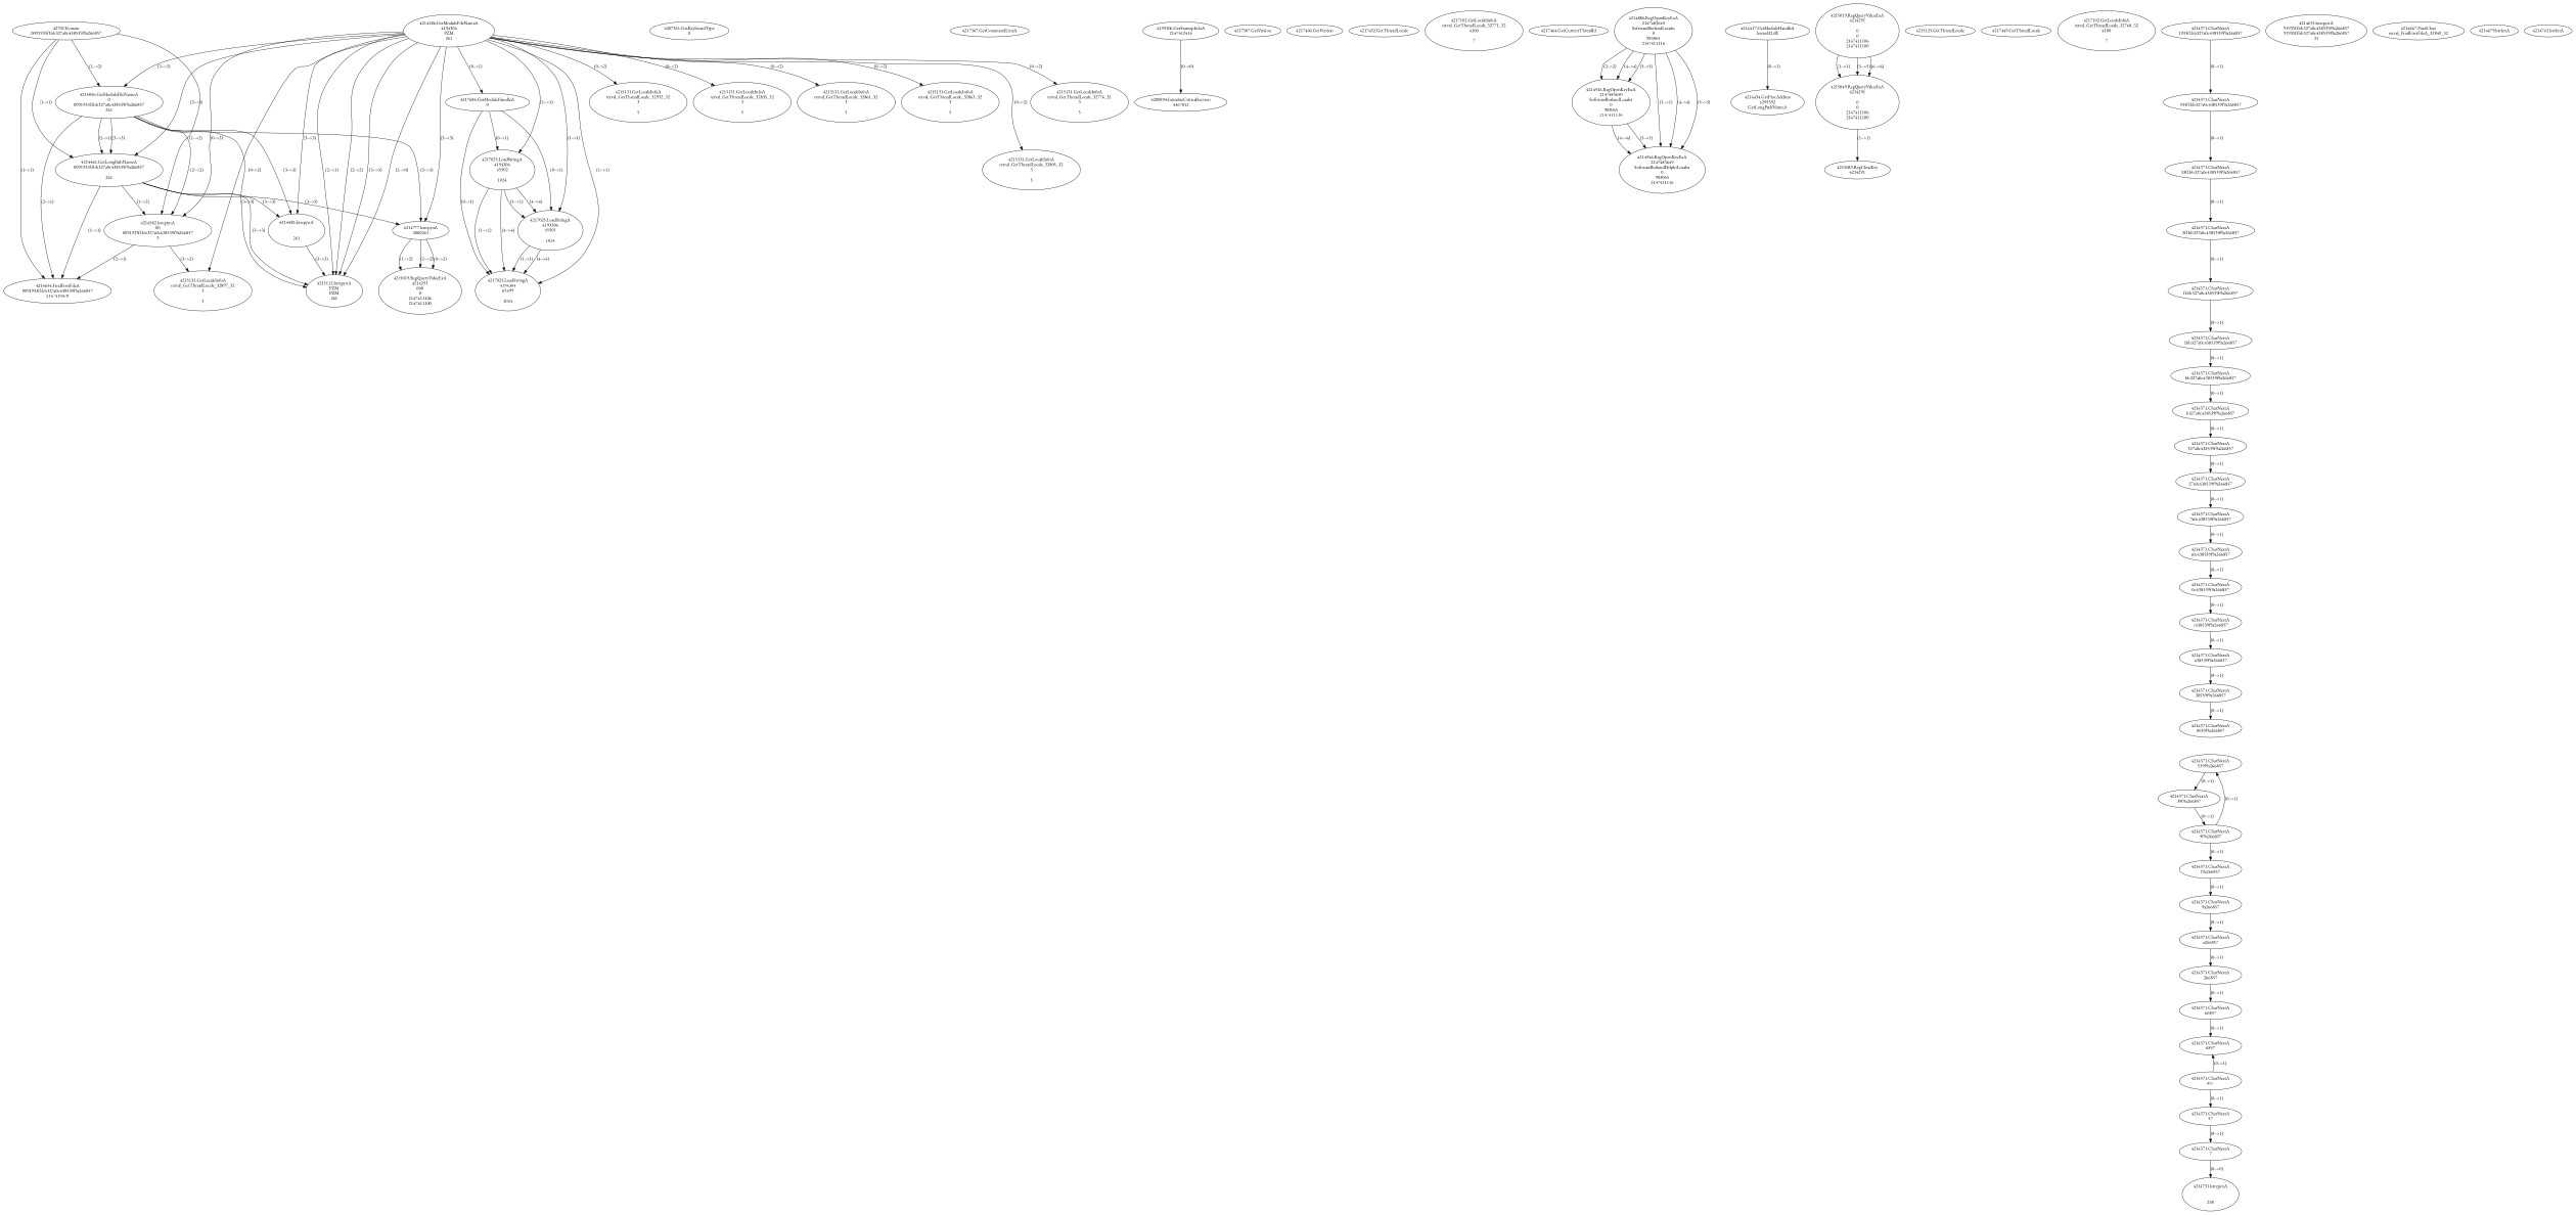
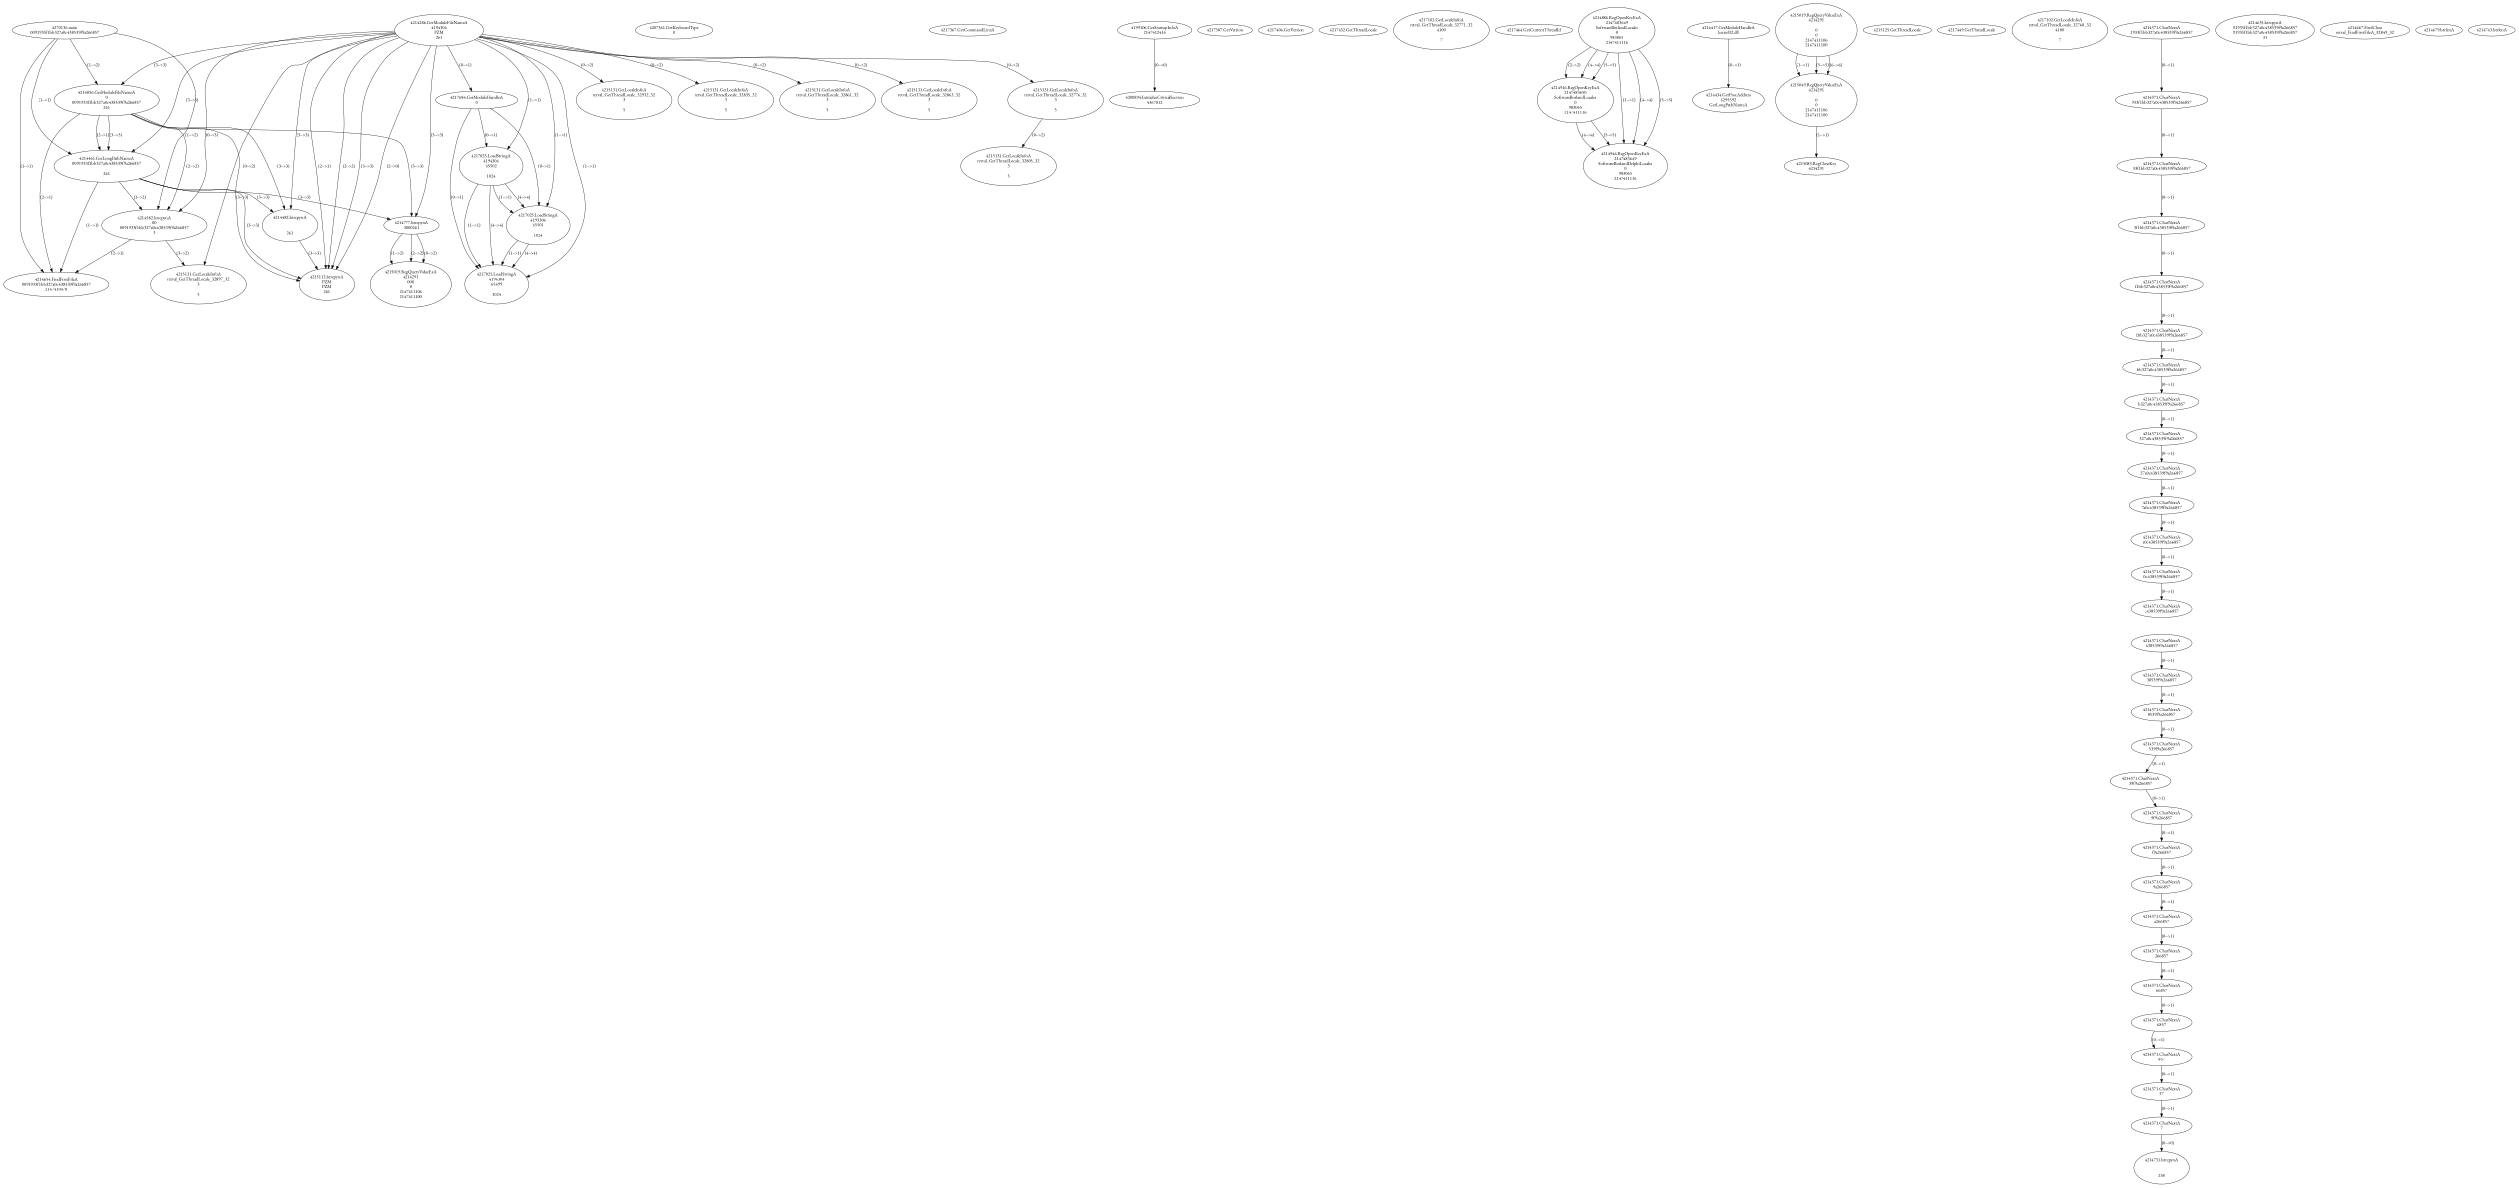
  digraph {
    fontname="EB Garamond"
    node [fontname="EB Garamond"]
    edge [fontname="EB Garamond"]
    n1 [label="4270136.main\n0091933f1bb327a0c438539f9a266857"]
    n2 [label="4214856.GetModuleFileNameA\n0\n0091933f1bb327a0c438539f9a266857\n261"]
    n3 [label="4214461.GetLongPathNameA\n0091933f1bb327a0c438539f9a266857\n\n261"]
    n4 [label="4214582.lstrcpynA\n00\n0091933f1bb327a0c438539f9a266857\n3"]
    n5 [label="4214654.FindFirstFileA\n0091933f1bb327a0c438539f9a266857\n2147410478"]
    n6 [label="4214482.lstrcpynA\n\n\n261"]
    n7 [label="4215112.lstrcpynA\nPZM\nPZM\n261"]
    n8 [label="4214777.lstrcpynA\n0000261"]
    n9 [label="4215131.GetLocaleInfoA\nretval_GetThreadLocale_32897_32\n3\n\n5"]
    n10 [label="4217684.GetModuleHandleA\n0"]
    n11 [label="4217025.LoadStringA\n4194304\n65502\n\n1024"]
    n12 [label="4217025.LoadStringA\n4193304\n65501\n\n1024"]
    n13 [label="4217025.LoadStringA\n4194304\n65499\n\n1024"]
    n14 [label="4214286.GetModuleFileNameA\n4194304\nPZM\n261"]
    n15 [label="4215131.GetLocaleInfoA\nretval_GetThreadLocale_32932_32\n3\n\n5"]
    n16 [label="4215131.GetLocaleInfoA\nretval_GetThreadLocale_32835_32\n3\n\n5"]
    n17 [label="4215131.GetLocaleInfoA\nretval_GetThreadLocale_32861_32\n3\n\n5"]
    n18 [label="4215131.GetLocaleInfoA\nretval_GetThreadLocale_32863_32\n3\n\n5"]
    n19 [label="4215131.GetLocaleInfoA\nretval_GetThreadLocale_32776_32\n3\n\n5"]
    n20 [label="4215131.GetLocaleInfoA\nretval_GetThreadLocale_32805_32\n3\n\n5"]
    n21 [label="4207361.GetKeyboardType\n0"]
    n22 [label="4217367.GetCommandLineA\n"]
    n23 [label="4199106.GetStartupInfoA\n2147412416"]
    n24 [label="4200894.InitializeCriticalSection\n4367812"]
    n25 [label="4217387.GetVersion\n"]
    n26 [label="4217404.GetVersion\n"]
    n27 [label="4217432.GetThreadLocale\n"]
    n28 [label="4217102.GetLocaleInfoA\nretval_GetThreadLocale_32771_32\n4100\n\n7"]
    n29 [label="4217464.GetCurrentThreadId\n"]
    n30 [label="4215019.RegQueryValueExA\n4214291\n000\n0\n2147411106\n2147411100"]
    n31 [label="4214886.RegOpenKeyExA\n2147483649\nSoftware\Borland\Locales\n0\n983065\n2147411116"]
    n32 [label="4214916.RegOpenKeyExA\n2147483650\nSoftware\Borland\Locales\n0\n983065\n2147411116"]
    n33 [label="4214946.RegOpenKeyExA\n2147483649\nSoftware\Borland\Delphi\Locales\n0\n983065\n2147411116"]
    n34 [label="4214417.GetModuleHandleA\nkernel32.dll"]
    n35 [label="4214434.GetProcAddress\n6295592\nGetLongPathNameA"]
    n36 [label="4215019.RegQueryValueExA\n4214291\n\n0\n0\n2147411106\n2147411100"]
    n37 [label="4215049.RegQueryValueExA\n4214291\n\n0\n0\n2147411106\n2147411100"]
    n38 [label="4215083.RegCloseKey\n4214291"]
    n39 [label="4215125.GetThreadLocale\n"]
    n40 [label="4217449.GetThreadLocale\n"]
    n41 [label="4217102.GetLocaleInfoA\nretval_GetThreadLocale_32768_32\n4100\n\n7"]
    n42 [label="4214371.CharNextA\n1933f1bb327a0c438539f9a266857"]
    n43 [label="4214371.CharNextA\n933f1bb327a0c438539f9a266857"]
    n44 [label="4214371.CharNextA\n33f1bb327a0c438539f9a266857"]
    n45 [label="4214371.CharNextA\n3f1bb327a0c438539f9a266857"]
    n46 [label="4214371.CharNextA\nf1bb327a0c438539f9a266857"]
    n47 [label="4214371.CharNextA\n1bb327a0c438539f9a266857"]
    n48 [label="4214371.CharNextA\nbb327a0c438539f9a266857"]
    n49 [label="4214371.CharNextA\nb327a0c438539f9a266857"]
    n50 [label="4214371.CharNextA\n327a0c438539f9a266857"]
    n51 [label="4214371.CharNextA\n27a0c438539f9a266857"]
    n52 [label="4214371.CharNextA\n7a0c438539f9a266857"]
    n53 [label="4214371.CharNextA\na0c438539f9a266857"]
    n54 [label="4214371.CharNextA\n0c438539f9a266857"]
    n55 [label="4214371.CharNextA\nc438539f9a266857"]
    n56 [label="4214371.CharNextA\n438539f9a266857"]
    n57 [label="4214371.CharNextA\n38539f9a266857"]
    n58 [label="4214371.CharNextA\n8539f9a266857"]
    n59 [label="4214371.CharNextA\n539f9a266857"]
    n60 [label="4214371.CharNextA\n39f9a266857"]
    n61 [label="4214371.CharNextA\n9f9a266857"]
    n62 [label="4214371.CharNextA\nf9a266857"]
    n63 [label="4214371.CharNextA\n9a266857"]
    n64 [label="4214371.CharNextA\na266857"]
    n65 [label="4214371.CharNextA\n266857"]
    n66 [label="4214371.CharNextA\n66857"]
    n67 [label="4214371.CharNextA\n6857"]
    n68 [label="4214371.CharNextA\n857"]
    n69 [label="4214371.CharNextA\n57"]
    n70 [label="4214371.CharNextA\n7"]
    n71 [label="4214731.lstrcpynA\n\n\n258"]
    n72 [label="4214635.lstrcpynA\n91933f1bb327a0c438539f9a266857\n91933f1bb327a0c438539f9a266857\n31"]
    n73 [label="4214667.FindClose\nretval_FindFirstFileA_32849_32"]
    n74 [label="4214679.lstrlenA\n"]
    n75 [label="4214743.lstrlenA\n"]
    n1 -> n2 [label="(1-->2)"]
    n1 -> n3 [label="(1-->1)"]
    n1 -> n4 [label="(1-->2)"]
    n1 -> n5 [label="(1-->1)"]
    n2 -> n3 [label="(2-->1)"]
    n2 -> n3 [label="(3-->3)"]
    n2 -> n4 [label="(2-->2)"]
    n2 -> n5 [label="(2-->1)"]
    n2 -> n6 [label="(3-->3)"]
    n2 -> n7 [label="(3-->3)"]
    n2 -> n8 [label="(3-->3)"]
    n3 -> n4 [label="(1-->2)"]
    n3 -> n5 [label="(1-->1)"]
    n3 -> n6 [label="(3-->3)"]
    n3 -> n7 [label="(3-->3)"]
    n3 -> n8 [label="(3-->3)"]
    n4 -> n5 [label="(2-->1)"]
    n4 -> n9 [label="(3-->2)"]
    n6 -> n7 [label="(3-->3)"]
    n8 -> n30 [label="(1-->2)"]
    n8 -> n30 [label="(2-->2)"]
    n8 -> n30 [label="(0-->2)"]
    n10 -> n11 [label="(0-->1)"]
    n10 -> n12 [label="(0-->1)"]
    n10 -> n13 [label="(0-->1)"]
    n11 -> n12 [label="(1-->1)"]
    n11 -> n12 [label="(4-->4)"]
    n11 -> n13 [label="(1-->1)"]
    n11 -> n13 [label="(4-->4)"]
    n12 -> n13 [label="(1-->1)"]
    n12 -> n13 [label="(4-->4)"]
    n14 -> n2 [label="(3-->3)"]
    n14 -> n3 [label="(3-->3)"]
    n14 -> n4 [label="(0-->3)"]
    n14 -> n6 [label="(3-->3)"]
    n14 -> n7 [label="(2-->1)"]
    n14 -> n7 [label="(2-->2)"]
    n14 -> n7 [label="(3-->3)"]
    n14 -> n7 [label="(2-->0)"]
    n14 -> n8 [label="(3-->3)"]
    n14 -> n9 [label="(0-->2)"]
    n14 -> n10 [label="(0-->1)"]
    n14 -> n11 [label="(1-->1)"]
    n14 -> n12 [label="(1-->1)"]
    n14 -> n13 [label="(1-->1)"]
    n14 -> n15 [label="(0-->2)"]
    n14 -> n16 [label="(0-->2)"]
    n14 -> n17 [label="(0-->2)"]
    n14 -> n18 [label="(0-->2)"]
    n14 -> n19 [label="(0-->2)"]
-   n14 -> n20 [label="(0-->2)"]
+   n19 -> n20 [label="(0-->2)"]
    n23 -> n24 [label="(0-->0)"]
    n31 -> n32 [label="(2-->2)"]
    n31 -> n32 [label="(4-->4)"]
    n31 -> n32 [label="(5-->5)"]
    n31 -> n33 [label="(1-->1)"]
    n31 -> n33 [label="(4-->4)"]
    n31 -> n33 [label="(5-->5)"]
    n32 -> n33 [label="(4-->4)"]
    n32 -> n33 [label="(5-->5)"]
    n34 -> n35 [label="(0-->1)"]
    n36 -> n37 [label="(1-->1)"]
    n36 -> n37 [label="(5-->5)"]
    n36 -> n37 [label="(6-->6)"]
    n37 -> n38 [label="(1-->1)"]
    n42 -> n43 [label="(0-->1)"]
    n43 -> n44 [label="(0-->1)"]
    n44 -> n45 [label="(0-->1)"]
    n45 -> n46 [label="(0-->1)"]
    n46 -> n47 [label="(0-->1)"]
    n47 -> n48 [label="(0-->1)"]
    n48 -> n49 [label="(0-->1)"]
    n49 -> n50 [label="(0-->1)"]
    n50 -> n51 [label="(0-->1)"]
    n51 -> n52 [label="(0-->1)"]
    n52 -> n53 [label="(0-->1)"]
    n53 -> n54 [label="(0-->1)"]
    n54 -> n55 [label="(0-->1)"]
-   n55 -> n56 [label="(0-->1)"]
    n56 -> n57 [label="(0-->1)"]
    n57 -> n58 [label="(0-->1)"]
-   n61 -> n59 [label="(0-->1)"]
+   n58 -> n59 [label="(0-->1)"]
    n59 -> n60 [label="(0-->1)"]
    n60 -> n61 [label="(0-->1)"]
    n61 -> n62 [label="(0-->1)"]
    n62 -> n63 [label="(0-->1)"]
    n63 -> n64 [label="(0-->1)"]
    n64 -> n65 [label="(0-->1)"]
    n65 -> n66 [label="(0-->1)"]
    n66 -> n67 [label="(0-->1)"]
-   n68 -> n67 [label="(0-->1)"]
+   n67 -> n68 [label="(0-->1)"]
    n68 -> n69 [label="(0-->1)"]
    n69 -> n70 [label="(0-->1)"]
    n70 -> n71 [label="(0-->0)"]
  }
